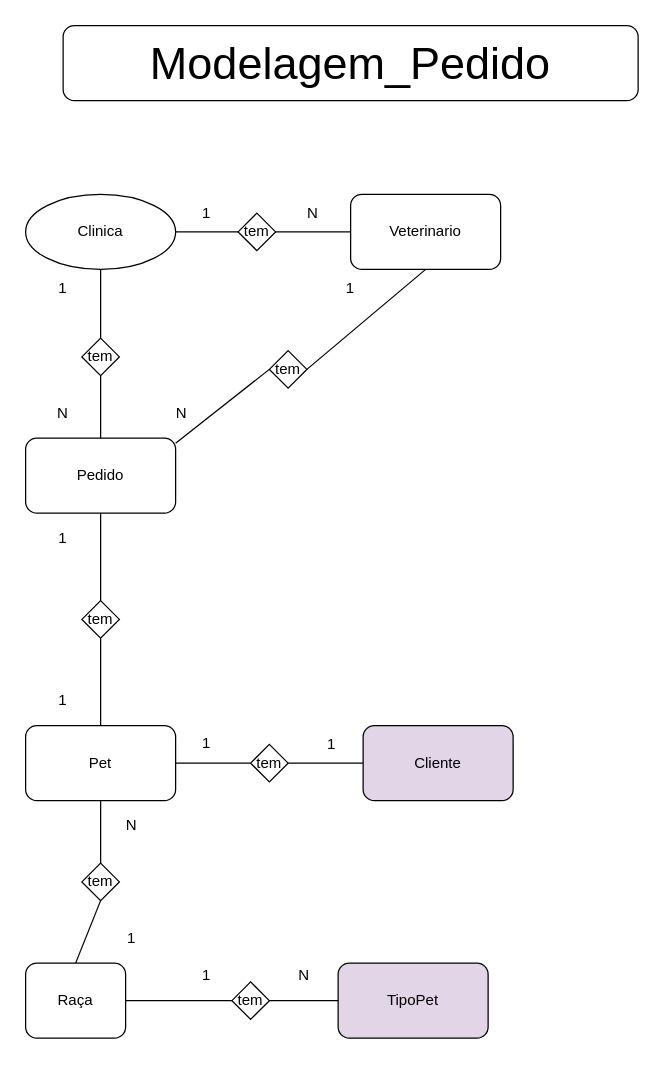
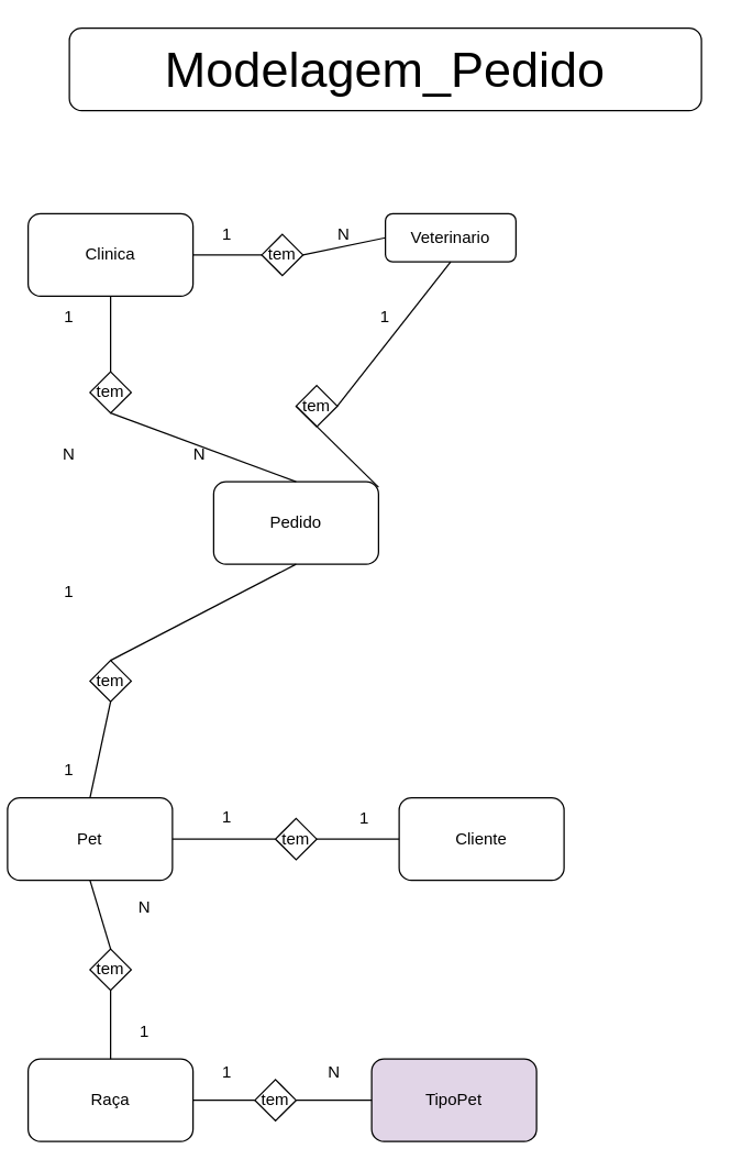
  <mxCell id="0" />
  <mxCell id="1" parent="0" />
  <mxCell id="2" value="&lt;font style=&quot;font-size: 36px&quot;&gt;Modelagem_Pedido&lt;/font&gt;" style="rounded=1;whiteSpace=wrap;html=1;" vertex="1" parent="1"><mxGeometry x="50" y="20" width="460" height="60" as="geometry" /></mxCell>
- <mxCell id="3" value="Clinica" style="ellipse;whiteSpace=wrap;html=1;" vertex="1" parent="1"><mxGeometry x="20" y="155" width="120" height="60" as="geometry" /></mxCell>
- <mxCell id="4" value="Veterinario" style="rounded=1;whiteSpace=wrap;html=1;" vertex="1" parent="1"><mxGeometry x="280" y="155" width="120" height="60" as="geometry" /></mxCell>
+ <mxCell id="3" value="Clinica" style="rounded=1;whiteSpace=wrap;html=1;" vertex="1" parent="1"><mxGeometry x="20" y="155" width="120" height="60" as="geometry" /></mxCell>
+ <mxCell id="4" value="Veterinario" style="rounded=1;whiteSpace=wrap;html=1;" vertex="1" parent="1"><mxGeometry x="280" y="155" width="95" height="35" as="geometry" /></mxCell>
  <mxCell id="5" value="tem" style="rhombus;whiteSpace=wrap;html=1;" vertex="1" parent="1"><mxGeometry y="170" width="30" height="30" as="geometry" x="190" /></mxCell>
  <mxCell id="6" value="" style="endArrow=none;html=1;entryX=0;entryY=0.5;entryDx=0;entryDy=0;exitX=1;exitY=0.5;exitDx=0;exitDy=0;" edge="1" parent="1" source="3" target="5"><mxGeometry width="50" height="50" relative="1" as="geometry"><mxPoint x="20" y="290" as="sourcePoint" /><mxPoint x="70" y="240" as="targetPoint" /></mxGeometry></mxCell>
  <mxCell id="7" value="" style="endArrow=none;html=1;entryX=0;entryY=0.5;entryDx=0;entryDy=0;exitX=1;exitY=0.5;exitDx=0;exitDy=0;" edge="1" parent="1" source="5" target="4"><mxGeometry width="50" height="50" relative="1" as="geometry"><mxPoint x="20" y="290" as="sourcePoint" /><mxPoint x="70" y="240" as="targetPoint" /></mxGeometry></mxCell>
  <mxCell id="8" value="N" style="text;html=1;strokeColor=none;fillColor=none;align=center;verticalAlign=middle;whiteSpace=wrap;rounded=0;" vertex="1" parent="1"><mxGeometry x="230" y="160" width="40" height="20" as="geometry" /></mxCell>
  <mxCell id="9" value="1" style="text;html=1;strokeColor=none;fillColor=none;align=center;verticalAlign=middle;whiteSpace=wrap;rounded=0;" vertex="1" parent="1"><mxGeometry x="145" y="160" width="40" height="20" as="geometry" /></mxCell>
- <mxCell id="10" value="Pedido" style="rounded=1;whiteSpace=wrap;html=1;" vertex="1" parent="1"><mxGeometry x="20" y="350" width="120" height="60" as="geometry" /></mxCell>
+ <mxCell id="10" value="Pedido" style="rounded=1;whiteSpace=wrap;html=1;" vertex="1" parent="1"><mxGeometry x="155" y="350" width="120" height="60" as="geometry" /></mxCell>
  <mxCell id="11" value="tem" style="rhombus;whiteSpace=wrap;html=1;" vertex="1" parent="1"><mxGeometry x="65" y="270" width="30" height="30" as="geometry" /></mxCell>
  <mxCell id="12" value="" style="endArrow=none;html=1;entryX=0.5;entryY=1;entryDx=0;entryDy=0;exitX=0.5;exitY=0;exitDx=0;exitDy=0;" edge="1" parent="1" source="11" target="3"><mxGeometry width="50" height="50" relative="1" as="geometry"><mxPoint x="20" y="480" as="sourcePoint" /><mxPoint x="70" y="430" as="targetPoint" /></mxGeometry></mxCell>
  <mxCell id="13" value="" style="endArrow=none;html=1;entryX=0.5;entryY=1;entryDx=0;entryDy=0;exitX=0.5;exitY=0;exitDx=0;exitDy=0;" edge="1" parent="1" source="10" target="11"><mxGeometry width="50" height="50" relative="1" as="geometry"><mxPoint x="20" y="480" as="sourcePoint" /><mxPoint x="70" y="430" as="targetPoint" /></mxGeometry></mxCell>
  <mxCell id="14" value="1" style="text;html=1;strokeColor=none;fillColor=none;align=center;verticalAlign=middle;whiteSpace=wrap;rounded=0;" vertex="1" parent="1"><mxGeometry x="30" y="220" width="40" height="20" as="geometry" /></mxCell>
  <mxCell id="15" value="N" style="text;html=1;strokeColor=none;fillColor=none;align=center;verticalAlign=middle;whiteSpace=wrap;rounded=0;" vertex="1" parent="1"><mxGeometry x="30" y="320" width="40" height="20" as="geometry" /></mxCell>
  <mxCell id="16" value="tem" style="rhombus;whiteSpace=wrap;html=1;" vertex="1" parent="1"><mxGeometry x="215" y="280" width="30" height="30" as="geometry" /></mxCell>
  <mxCell id="17" value="" style="endArrow=none;html=1;exitX=1;exitY=0.067;exitDx=0;exitDy=0;exitPerimeter=0;entryX=0;entryY=0.5;entryDx=0;entryDy=0;" edge="1" parent="1" source="10" target="16"><mxGeometry width="50" height="50" relative="1" as="geometry"><mxPoint x="20" y="480" as="sourcePoint" /><mxPoint x="210" y="295" as="targetPoint" /></mxGeometry></mxCell>
  <mxCell id="18" value="" style="endArrow=none;html=1;entryX=0.5;entryY=1;entryDx=0;entryDy=0;exitX=1;exitY=0.5;exitDx=0;exitDy=0;" edge="1" parent="1" source="16" target="4"><mxGeometry width="50" height="50" relative="1" as="geometry"><mxPoint x="240" y="295" as="sourcePoint" /><mxPoint x="70" y="430" as="targetPoint" /></mxGeometry></mxCell>
  <mxCell id="19" value="N" style="text;html=1;strokeColor=none;fillColor=none;align=center;verticalAlign=middle;whiteSpace=wrap;rounded=0;" vertex="1" parent="1"><mxGeometry x="125" y="320" width="40" height="20" as="geometry" /></mxCell>
  <mxCell id="20" value="1" style="text;html=1;strokeColor=none;fillColor=none;align=center;verticalAlign=middle;whiteSpace=wrap;rounded=0;" vertex="1" parent="1"><mxGeometry x="260" y="220" width="40" height="20" as="geometry" /></mxCell>
- <mxCell id="21" value="Pet" style="rounded=1;whiteSpace=wrap;html=1;" vertex="1" parent="1"><mxGeometry x="20" y="580" width="120" height="60" as="geometry" /></mxCell>
+ <mxCell id="21" value="Pet" style="rounded=1;whiteSpace=wrap;html=1;" vertex="1" parent="1"><mxGeometry x="5" y="580" width="120" height="60" as="geometry" /></mxCell>
  <mxCell id="22" value="tem" style="rhombus;whiteSpace=wrap;html=1;" vertex="1" parent="1"><mxGeometry x="65" y="480" width="30" height="30" as="geometry" /></mxCell>
  <mxCell id="23" value="" style="endArrow=none;html=1;entryX=0.5;entryY=1;entryDx=0;entryDy=0;exitX=0.5;exitY=0;exitDx=0;exitDy=0;" edge="1" parent="1" source="22" target="10"><mxGeometry width="50" height="50" relative="1" as="geometry"><mxPoint x="10" y="690" as="sourcePoint" /><mxPoint x="60" y="640" as="targetPoint" /></mxGeometry></mxCell>
  <mxCell id="24" value="" style="endArrow=none;html=1;entryX=0.5;entryY=1;entryDx=0;entryDy=0;exitX=0.5;exitY=0;exitDx=0;exitDy=0;" edge="1" parent="1" source="21" target="22"><mxGeometry width="50" height="50" relative="1" as="geometry"><mxPoint x="10" y="690" as="sourcePoint" /><mxPoint x="60" y="640" as="targetPoint" /></mxGeometry></mxCell>
  <mxCell id="25" value="1" style="text;html=1;strokeColor=none;fillColor=none;align=center;verticalAlign=middle;whiteSpace=wrap;rounded=0;" vertex="1" parent="1"><mxGeometry x="30" y="420" width="40" height="20" as="geometry" /></mxCell>
  <mxCell id="26" value="1" style="text;html=1;strokeColor=none;fillColor=none;align=center;verticalAlign=middle;whiteSpace=wrap;rounded=0;" vertex="1" parent="1"><mxGeometry x="30" y="550" width="40" height="20" as="geometry" /></mxCell>
- <mxCell id="27" value="Cliente" style="rounded=1;whiteSpace=wrap;html=1;fillColor=#e1d5e7;" vertex="1" parent="1"><mxGeometry x="290" y="580" width="120" height="60" as="geometry" /></mxCell>
+ <mxCell id="27" value="Cliente" style="rounded=1;whiteSpace=wrap;html=1;" vertex="1" parent="1"><mxGeometry x="290" y="580" width="120" height="60" as="geometry" /></mxCell>
  <mxCell id="28" value="tem" style="rhombus;whiteSpace=wrap;html=1;" vertex="1" parent="1"><mxGeometry x="200" y="595" width="30" height="30" as="geometry" /></mxCell>
  <mxCell id="29" value="" style="endArrow=none;html=1;entryX=0;entryY=0.5;entryDx=0;entryDy=0;exitX=1;exitY=0.5;exitDx=0;exitDy=0;" edge="1" parent="1" source="21" target="28"><mxGeometry width="50" height="50" relative="1" as="geometry"><mxPoint x="20" y="710" as="sourcePoint" /><mxPoint x="70" y="660" as="targetPoint" /></mxGeometry></mxCell>
  <mxCell id="30" value="" style="endArrow=none;html=1;entryX=0;entryY=0.5;entryDx=0;entryDy=0;exitX=1;exitY=0.5;exitDx=0;exitDy=0;" edge="1" parent="1" source="28" target="27"><mxGeometry width="50" height="50" relative="1" as="geometry"><mxPoint x="20" y="710" as="sourcePoint" /><mxPoint x="70" y="660" as="targetPoint" /></mxGeometry></mxCell>
  <mxCell id="31" value="1" style="text;html=1;strokeColor=none;fillColor=none;align=center;verticalAlign=middle;whiteSpace=wrap;rounded=0;" vertex="1" parent="1"><mxGeometry x="145" y="584" width="40" height="20" as="geometry" /></mxCell>
  <mxCell id="32" value="1" style="text;html=1;strokeColor=none;fillColor=none;align=center;verticalAlign=middle;whiteSpace=wrap;rounded=0;" vertex="1" parent="1"><mxGeometry x="245" y="585" width="40" height="20" as="geometry" /></mxCell>
- <mxCell id="33" value="Raça" style="rounded=1;whiteSpace=wrap;html=1;" vertex="1" parent="1"><mxGeometry x="20" y="770" width="80" height="60" as="geometry" /></mxCell>
+ <mxCell id="33" value="Raça" style="rounded=1;whiteSpace=wrap;html=1;" vertex="1" parent="1"><mxGeometry x="20" y="770" width="120" height="60" as="geometry" /></mxCell>
  <mxCell id="34" value="tem" style="rhombus;whiteSpace=wrap;html=1;" vertex="1" parent="1"><mxGeometry x="65" y="690" width="30" height="30" as="geometry" /></mxCell>
  <mxCell id="35" value="" style="endArrow=none;html=1;entryX=0.5;entryY=1;entryDx=0;entryDy=0;exitX=0.5;exitY=0;exitDx=0;exitDy=0;" edge="1" parent="1" source="34" target="21"><mxGeometry width="50" height="50" relative="1" as="geometry"><mxPoint x="20" y="900" as="sourcePoint" /><mxPoint x="70" y="850" as="targetPoint" /></mxGeometry></mxCell>
  <mxCell id="36" value="" style="endArrow=none;html=1;entryX=0.5;entryY=1;entryDx=0;entryDy=0;exitX=0.5;exitY=0;exitDx=0;exitDy=0;" edge="1" parent="1" source="33" target="34"><mxGeometry width="50" height="50" relative="1" as="geometry"><mxPoint x="20" y="900" as="sourcePoint" /><mxPoint x="70" y="850" as="targetPoint" /></mxGeometry></mxCell>
  <mxCell id="37" value="1" style="text;html=1;strokeColor=none;fillColor=none;align=center;verticalAlign=middle;whiteSpace=wrap;rounded=0;" vertex="1" parent="1"><mxGeometry x="85" y="740" width="40" height="20" as="geometry" /></mxCell>
  <mxCell id="38" value="N" style="text;html=1;strokeColor=none;fillColor=none;align=center;verticalAlign=middle;whiteSpace=wrap;rounded=0;" vertex="1" parent="1"><mxGeometry x="85" y="650" width="40" height="20" as="geometry" /></mxCell>
  <mxCell id="39" value="TipoPet" style="rounded=1;whiteSpace=wrap;html=1;fillColor=#e1d5e7;" vertex="1" parent="1"><mxGeometry x="270" y="770" width="120" height="60" as="geometry" /></mxCell>
  <mxCell id="40" value="tem" style="rhombus;whiteSpace=wrap;html=1;" vertex="1" parent="1"><mxGeometry x="185" y="785" width="30" height="30" as="geometry" /></mxCell>
  <mxCell id="41" value="" style="endArrow=none;html=1;entryX=0;entryY=0.5;entryDx=0;entryDy=0;exitX=1;exitY=0.5;exitDx=0;exitDy=0;" edge="1" parent="1" source="33" target="40"><mxGeometry width="50" height="50" relative="1" as="geometry"><mxPoint x="20" y="900" as="sourcePoint" /><mxPoint x="70" y="850" as="targetPoint" /></mxGeometry></mxCell>
  <mxCell id="42" value="" style="endArrow=none;html=1;entryX=0;entryY=0.5;entryDx=0;entryDy=0;exitX=1;exitY=0.5;exitDx=0;exitDy=0;" edge="1" parent="1" source="40" target="39"><mxGeometry width="50" height="50" relative="1" as="geometry"><mxPoint x="20" y="900" as="sourcePoint" /><mxPoint x="70" y="850" as="targetPoint" /></mxGeometry></mxCell>
  <mxCell id="43" value="N" style="text;html=1;strokeColor=none;fillColor=none;align=center;verticalAlign=middle;whiteSpace=wrap;rounded=0;" vertex="1" parent="1"><mxGeometry x="222.5" y="770" width="40" height="20" as="geometry" /></mxCell>
  <mxCell id="44" value="1" style="text;html=1;strokeColor=none;fillColor=none;align=center;verticalAlign=middle;whiteSpace=wrap;rounded=0;" vertex="1" parent="1"><mxGeometry x="145" y="770" width="40" height="20" as="geometry" /></mxCell>
